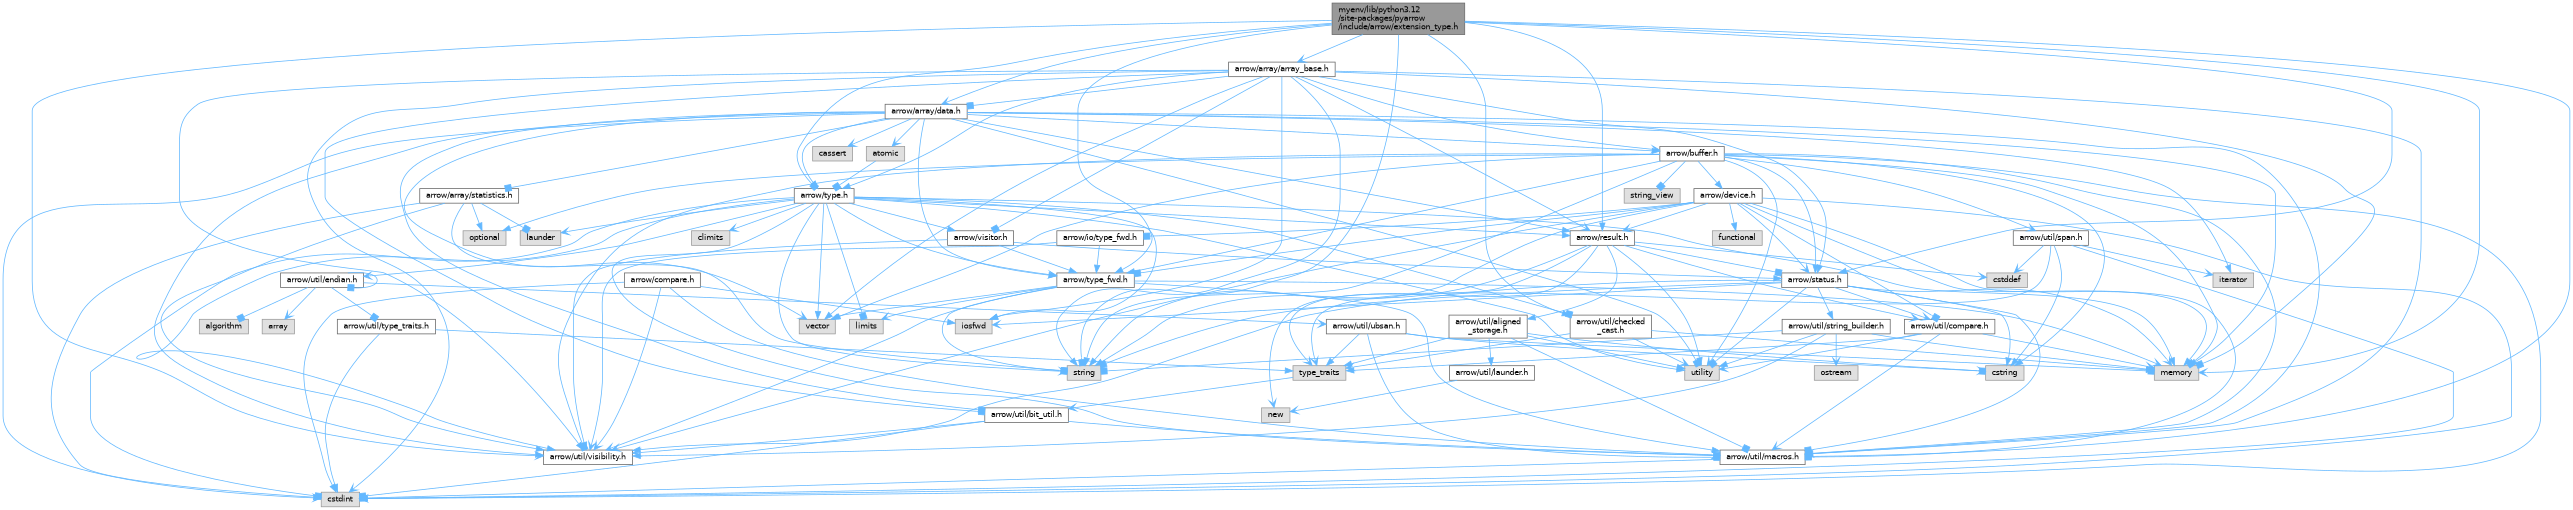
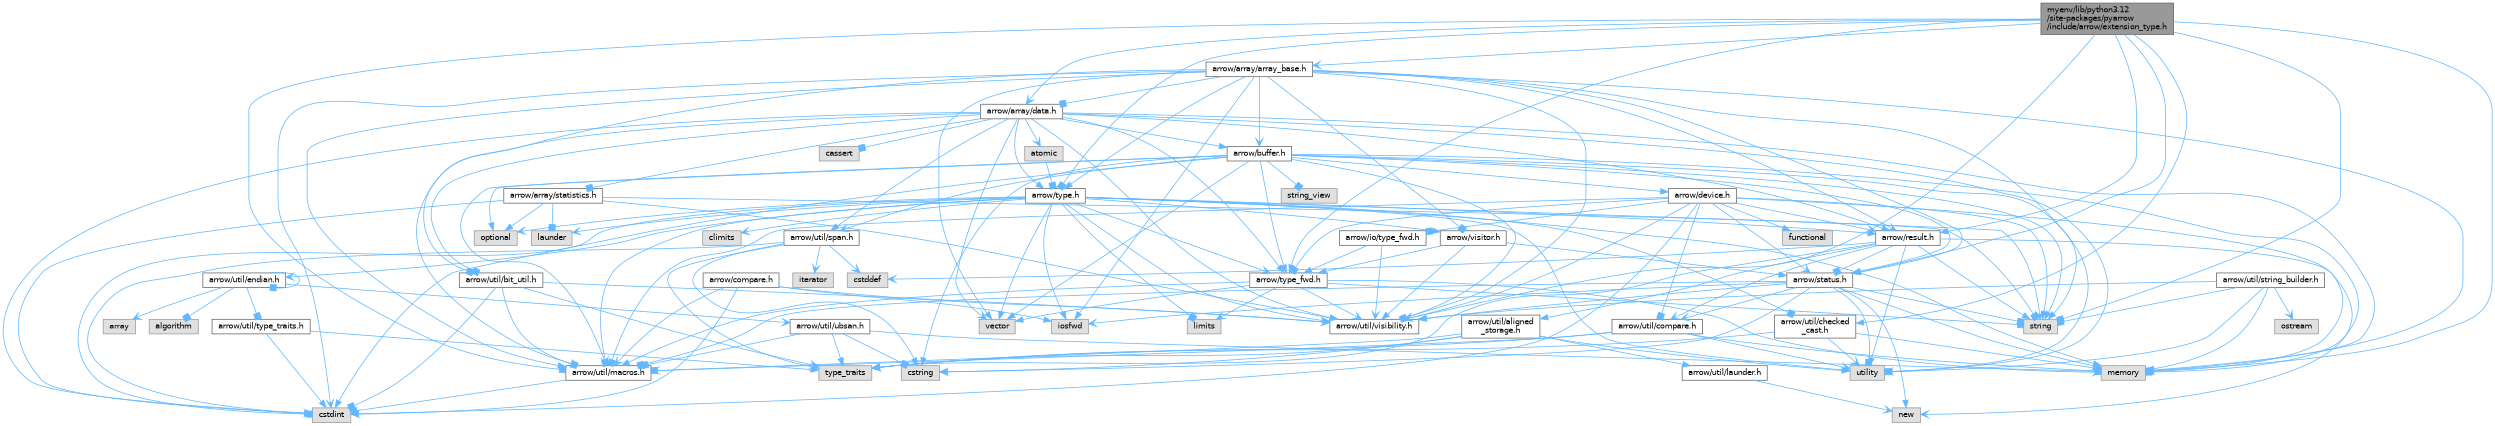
  digraph {
    node [color=grey40 fillcolor=white fontname=Helvetica fontsize=10 shape=box style=filled]
    edge [arrowhead=normal color=steelblue1 fontname=Helvetica fontsize=10 labelfontname=Helvetica labelfontsize=10 style=solid]
    n1 [color=gray40 fillcolor=grey60 fontcolor=black height=0.2 label="myenv/lib/python3.12\l/site-packages/pyarrow\l/include/arrow/extension_type.h" width=0.4]
    n2 [color=grey60 fillcolor="#E0E0E0" height=0.2 label=memory width=0.4]
    n3 [color=grey60 fillcolor="#E0E0E0" height=0.2 label=string width=0.4]
    n4 [height=0.2 label="arrow/array/array_base.h" width=0.4]
    n5 [height=0.2 label="arrow/array/data.h" width=0.4]
    n6 [height=0.2 label="arrow/util/visibility.h" width=0.4]
    n7 [height=0.2 label="arrow/type_fwd.h" width=0.4]
    n8 [height=0.2 label="arrow/util/macros.h" width=0.4]
    n9 [height=0.2 label="arrow/result.h" width=0.4]
    n10 [height=0.2 label="arrow/status.h" width=0.4]
    n11 [height=0.2 label="arrow/type.h" width=0.4]
    n12 [height=0.2 label="arrow/util/checked\l_cast.h" width=0.4]
    n13 [color=grey60 fillcolor="#E0E0E0" height=0.2 label=cstdint width=0.4]
    n14 [color=grey60 fillcolor="#E0E0E0" height=0.2 label=iosfwd width=0.4]
    n15 [color=grey60 fillcolor="#E0E0E0" height=0.2 label=vector width=0.4]
    n16 [height=0.2 label="arrow/buffer.h" width=0.4]
    n17 [height=0.2 label="arrow/visitor.h" width=0.4]
    n18 [height=0.2 label="arrow/util/bit_util.h" width=0.4]
    n19 [color=grey60 fillcolor="#E0E0E0" height=0.2 label=atomic width=0.4]
    n20 [color=grey60 fillcolor="#E0E0E0" height=0.2 label=cassert width=0.4]
    n21 [color=grey60 fillcolor="#E0E0E0" height=0.2 label=utility width=0.4]
    n22 [height=0.2 label="arrow/array/statistics.h" width=0.4]
    n23 [height=0.2 label="arrow/util/span.h" width=0.4]
    n24 [color=grey60 fillcolor="#E0E0E0" height=0.2 label=limits width=0.4]
    n25 [height=0.2 label="arrow/util/compare.h" width=0.4]
    n26 [color=grey60 fillcolor="#E0E0E0" height=0.2 label=cstddef width=0.4]
    n27 [color=grey60 fillcolor="#E0E0E0" height=0.2 label=new width=0.4]
    n28 [color=grey60 fillcolor="#E0E0E0" height=0.2 label=type_traits width=0.4]
    n29 [height=0.2 label="arrow/util/aligned\l_storage.h" width=0.4]
    n30 [color=grey60 fillcolor="#E0E0E0" height=0.2 label=cstring width=0.4]
    n31 [height=0.2 label="arrow/util/string_builder.h" width=0.4]
    n32 [color=grey60 fillcolor="#E0E0E0" height=0.2 label=optional width=0.4]
    n33 [color=grey60 fillcolor="#E0E0E0" height=0.2 label=launder width=0.4]
    n34 [color=grey60 fillcolor="#E0E0E0" height=0.2 label=climits width=0.4]
    n35 [height=0.2 label="arrow/util/endian.h" width=0.4]
    n36 [color=grey60 fillcolor="#E0E0E0" height=0.2 label=string_view width=0.4]
    n37 [height=0.2 label="arrow/device.h" width=0.4]
    n38 [height=0.2 label="arrow/compare.h" width=0.4]
    n39 [color=grey60 fillcolor="#E0E0E0" height=0.2 label=iterator width=0.4]
    n40 [color=grey60 fillcolor="#E0E0E0" height=0.2 label=functional width=0.4]
    n41 [height=0.2 label="arrow/io/type_fwd.h" width=0.4]
    n42 [height=0.2 label="arrow/util/launder.h" width=0.4]
    n43 [color=grey60 fillcolor="#E0E0E0" height=0.2 label=ostream width=0.4]
    n44 [color=grey60 fillcolor="#E0E0E0" height=0.2 label=algorithm width=0.4]
    n45 [color=grey60 fillcolor="#E0E0E0" height=0.2 label=array width=0.4]
    n46 [height=0.2 label="arrow/util/type_traits.h" width=0.4]
    n47 [height=0.2 label="arrow/util/ubsan.h" width=0.4]
    n1 -> n2 [arrowhead=vee]
    n1 -> n3 [arrowhead=box]
    n1 -> n4 [arrowhead=vee]
    n1 -> n5 [arrowhead=vee]
    n1 -> n6 [arrowhead=vee]
    n1 -> n7
    n1 -> n8 [arrowhead=box]
    n1 -> n9
    n1 -> n10
    n1 -> n11 [arrowhead=box]
    n1 -> n12
    n4 -> n2 [arrowhead=box]
    n4 -> n3
    n4 -> n5 [arrowhead=box]
    n4 -> n6
    n4 -> n8
    n4 -> n9 [arrowhead=vee]
    n4 -> n10
    n4 -> n11
    n4 -> n13 [arrowhead=vee]
    n4 -> n14
    n4 -> n15
    n4 -> n16 [arrowhead=vee]
    n4 -> n17 [arrowhead=box]
    n4 -> n18 [arrowhead=box]
    n5 -> n2
    n5 -> n6
    n5 -> n7
    n5 -> n8 [arrowhead=vee]
    n5 -> n9
    n5 -> n11
    n5 -> n13 [arrowhead=vee]
    n5 -> n15 [arrowhead=vee]
    n5 -> n16
    n5 -> n18 [arrowhead=box]
    n5 -> n19 [arrowhead=vee]
-   n5 -> n20 [arrowhead=vee]
+   n5 -> n20 [arrowhead=box]
    n5 -> n21 [arrowhead=box]
    n5 -> n22 [arrowhead=box]
-   n5 -> n39
+   n5 -> n23
    n7 -> n2 [arrowhead=vee]
    n7 -> n3 [arrowhead=box]
    n7 -> n6 [arrowhead=vee]
    n7 -> n8
    n7 -> n15
    n7 -> n24 [arrowhead=vee]
    n8 -> n13 [arrowhead=box]
    n9 -> n3
    n9 -> n10 [arrowhead=box]
    n9 -> n21
    n9 -> n25 [arrowhead=vee]
    n9 -> n26 [arrowhead=vee]
    n9 -> n27 [arrowhead=vee]
    n9 -> n28 [arrowhead=vee]
    n9 -> n29
    n10 -> n2 [arrowhead=vee]
    n10 -> n3 [arrowhead=box]
    n10 -> n6
    n10 -> n8 [arrowhead=box]
    n10 -> n14 [arrowhead=vee]
    n10 -> n21 [arrowhead=box]
    n10 -> n25 [arrowhead=vee]
    n10 -> n30
-   n10 -> n31
+   n10 -> n27
    n11 -> n2
    n11 -> n3 [arrowhead=vee]
    n11 -> n6
    n11 -> n7 [arrowhead=vee]
    n11 -> n8 [arrowhead=vee]
    n11 -> n9
    n11 -> n12 [arrowhead=box]
    n11 -> n13 [arrowhead=box]
    n11 -> n14
    n11 -> n15
    n11 -> n17
    n11 -> n21
    n11 -> n24 [arrowhead=box]
+   n11 -> n32 [arrowhead=vee]
    n11 -> n33 [arrowhead=vee]
    n11 -> n34 [arrowhead=vee]
    n11 -> n35 [arrowhead=vee]
    n12 -> n2
    n12 -> n21 [arrowhead=vee]
    n12 -> n28 [arrowhead=vee]
    n16 -> n2 [arrowhead=box]
    n16 -> n3
    n16 -> n6 [arrowhead=box]
    n16 -> n7
    n16 -> n8 [arrowhead=box]
    n16 -> n10
    n16 -> n13
    n16 -> n15
    n16 -> n21 [arrowhead=vee]
    n16 -> n23 [arrowhead=vee]
    n16 -> n30
    n16 -> n32
    n16 -> n36 [arrowhead=box]
    n16 -> n37
    n17 -> n6
    n17 -> n7
    n17 -> n10
    n18 -> n6 [arrowhead=vee]
    n18 -> n8 [arrowhead=box]
    n18 -> n13 [arrowhead=box]
-   n28 -> n18 [arrowhead=vee]
+   n18 -> n28 [arrowhead=vee]
    n19 -> n11 [arrowhead=box]
    n22 -> n3 [arrowhead=box]
    n22 -> n6
    n22 -> n13
    n22 -> n32
    n22 -> n33 [arrowhead=box]
    n23 -> n13
    n23 -> n26 [arrowhead=vee]
    n23 -> n28 [arrowhead=vee]
    n23 -> n30
    n23 -> n39 [arrowhead=vee]
-   n25 -> n2 [arrowhead=vee]
+   n25 -> n2 [arrowhead=box]
    n25 -> n8 [arrowhead=vee]
    n25 -> n21 [arrowhead=vee]
    n25 -> n28
    n29 -> n8 [arrowhead=box]
    n29 -> n21
    n29 -> n28
    n29 -> n30 [arrowhead=vee]
    n29 -> n42
    n31 -> n2
    n31 -> n3 [arrowhead=box]
    n31 -> n6
    n31 -> n21
    n31 -> n43 [arrowhead=vee]
    n35 -> n35 [arrowhead=box]
    n35 -> n44 [arrowhead=box]
    n35 -> n45 [arrowhead=vee]
    n35 -> n46 [arrowhead=box]
    n35 -> n47 [arrowhead=vee]
    n37 -> n2
    n37 -> n3
    n37 -> n6 [arrowhead=vee]
    n37 -> n7 [arrowhead=box]
    n37 -> n8 [arrowhead=box]
    n37 -> n9 [arrowhead=vee]
    n37 -> n10 [arrowhead=vee]
    n37 -> n13 [arrowhead=vee]
    n37 -> n25 [arrowhead=box]
    n37 -> n40
    n37 -> n41 [arrowhead=box]
    n38 -> n6 [arrowhead=vee]
    n38 -> n8 [arrowhead=vee]
    n38 -> n13
    n38 -> n14
    n41 -> n6 [arrowhead=vee]
    n41 -> n7
    n42 -> n27 [arrowhead=vee]
    n46 -> n13
    n46 -> n28
    n47 -> n2 [arrowhead=box]
    n47 -> n8 [arrowhead=box]
    n47 -> n28
    n47 -> n30 [arrowhead=box]
  }
